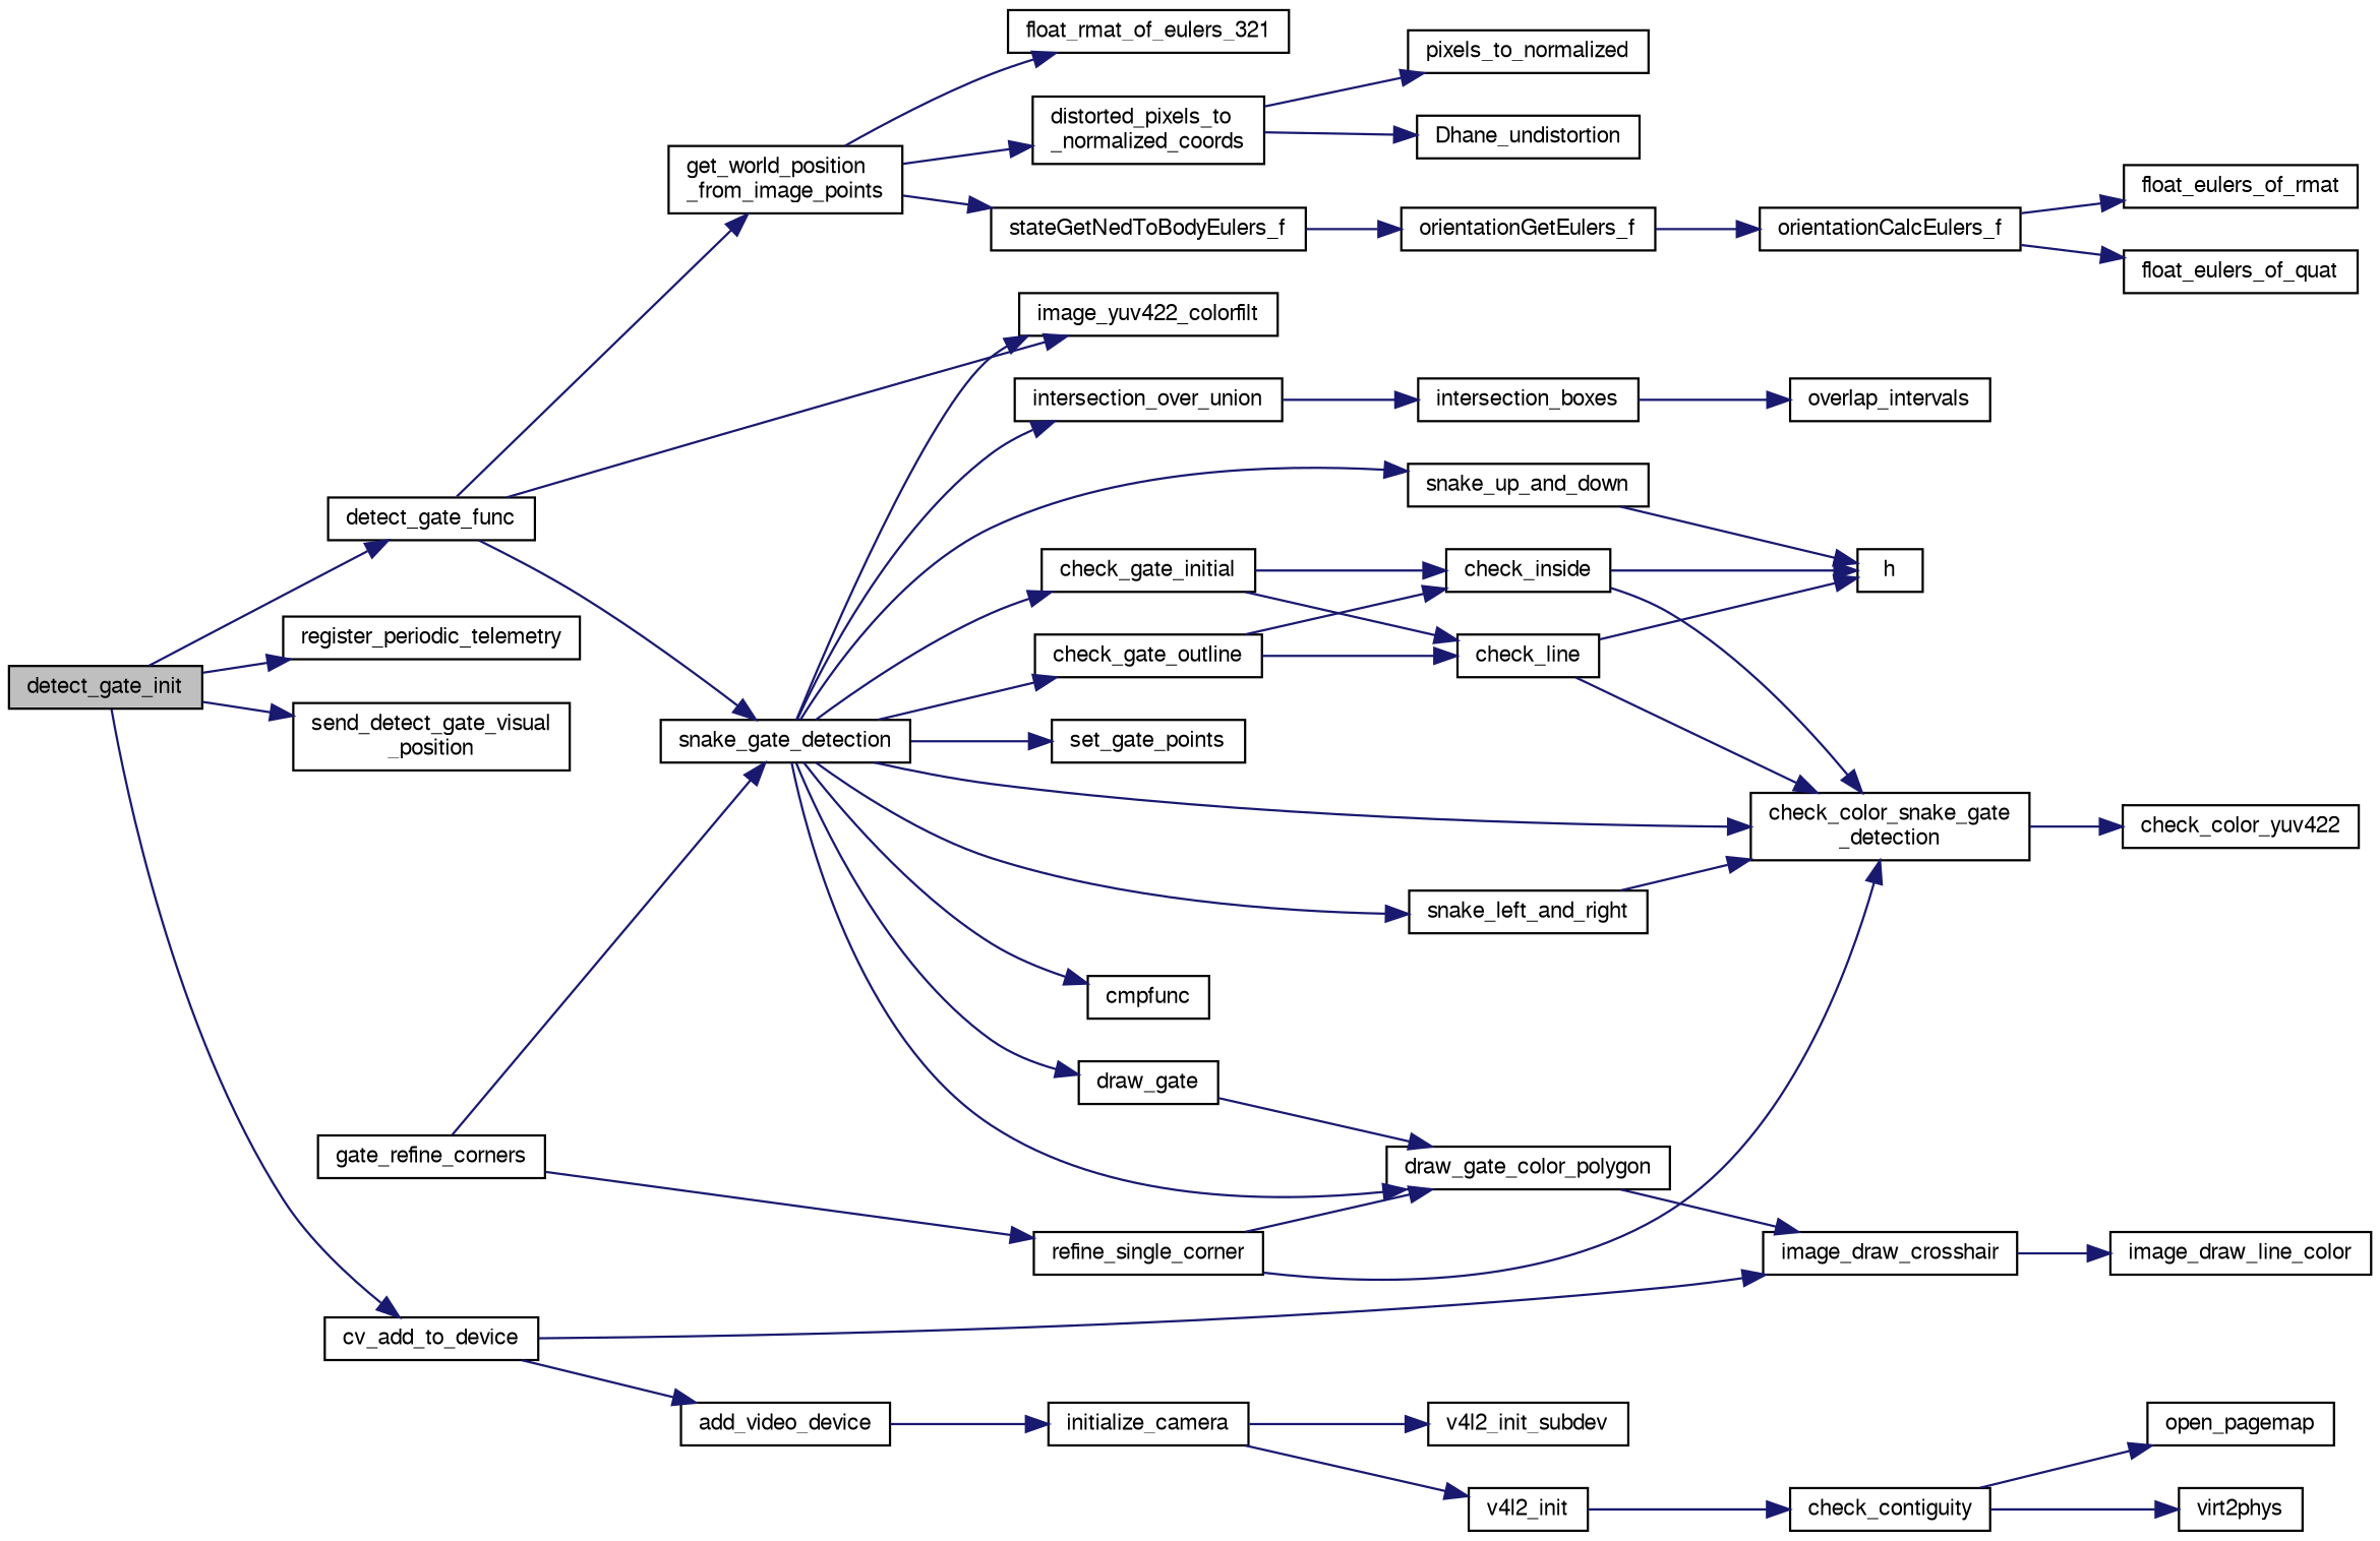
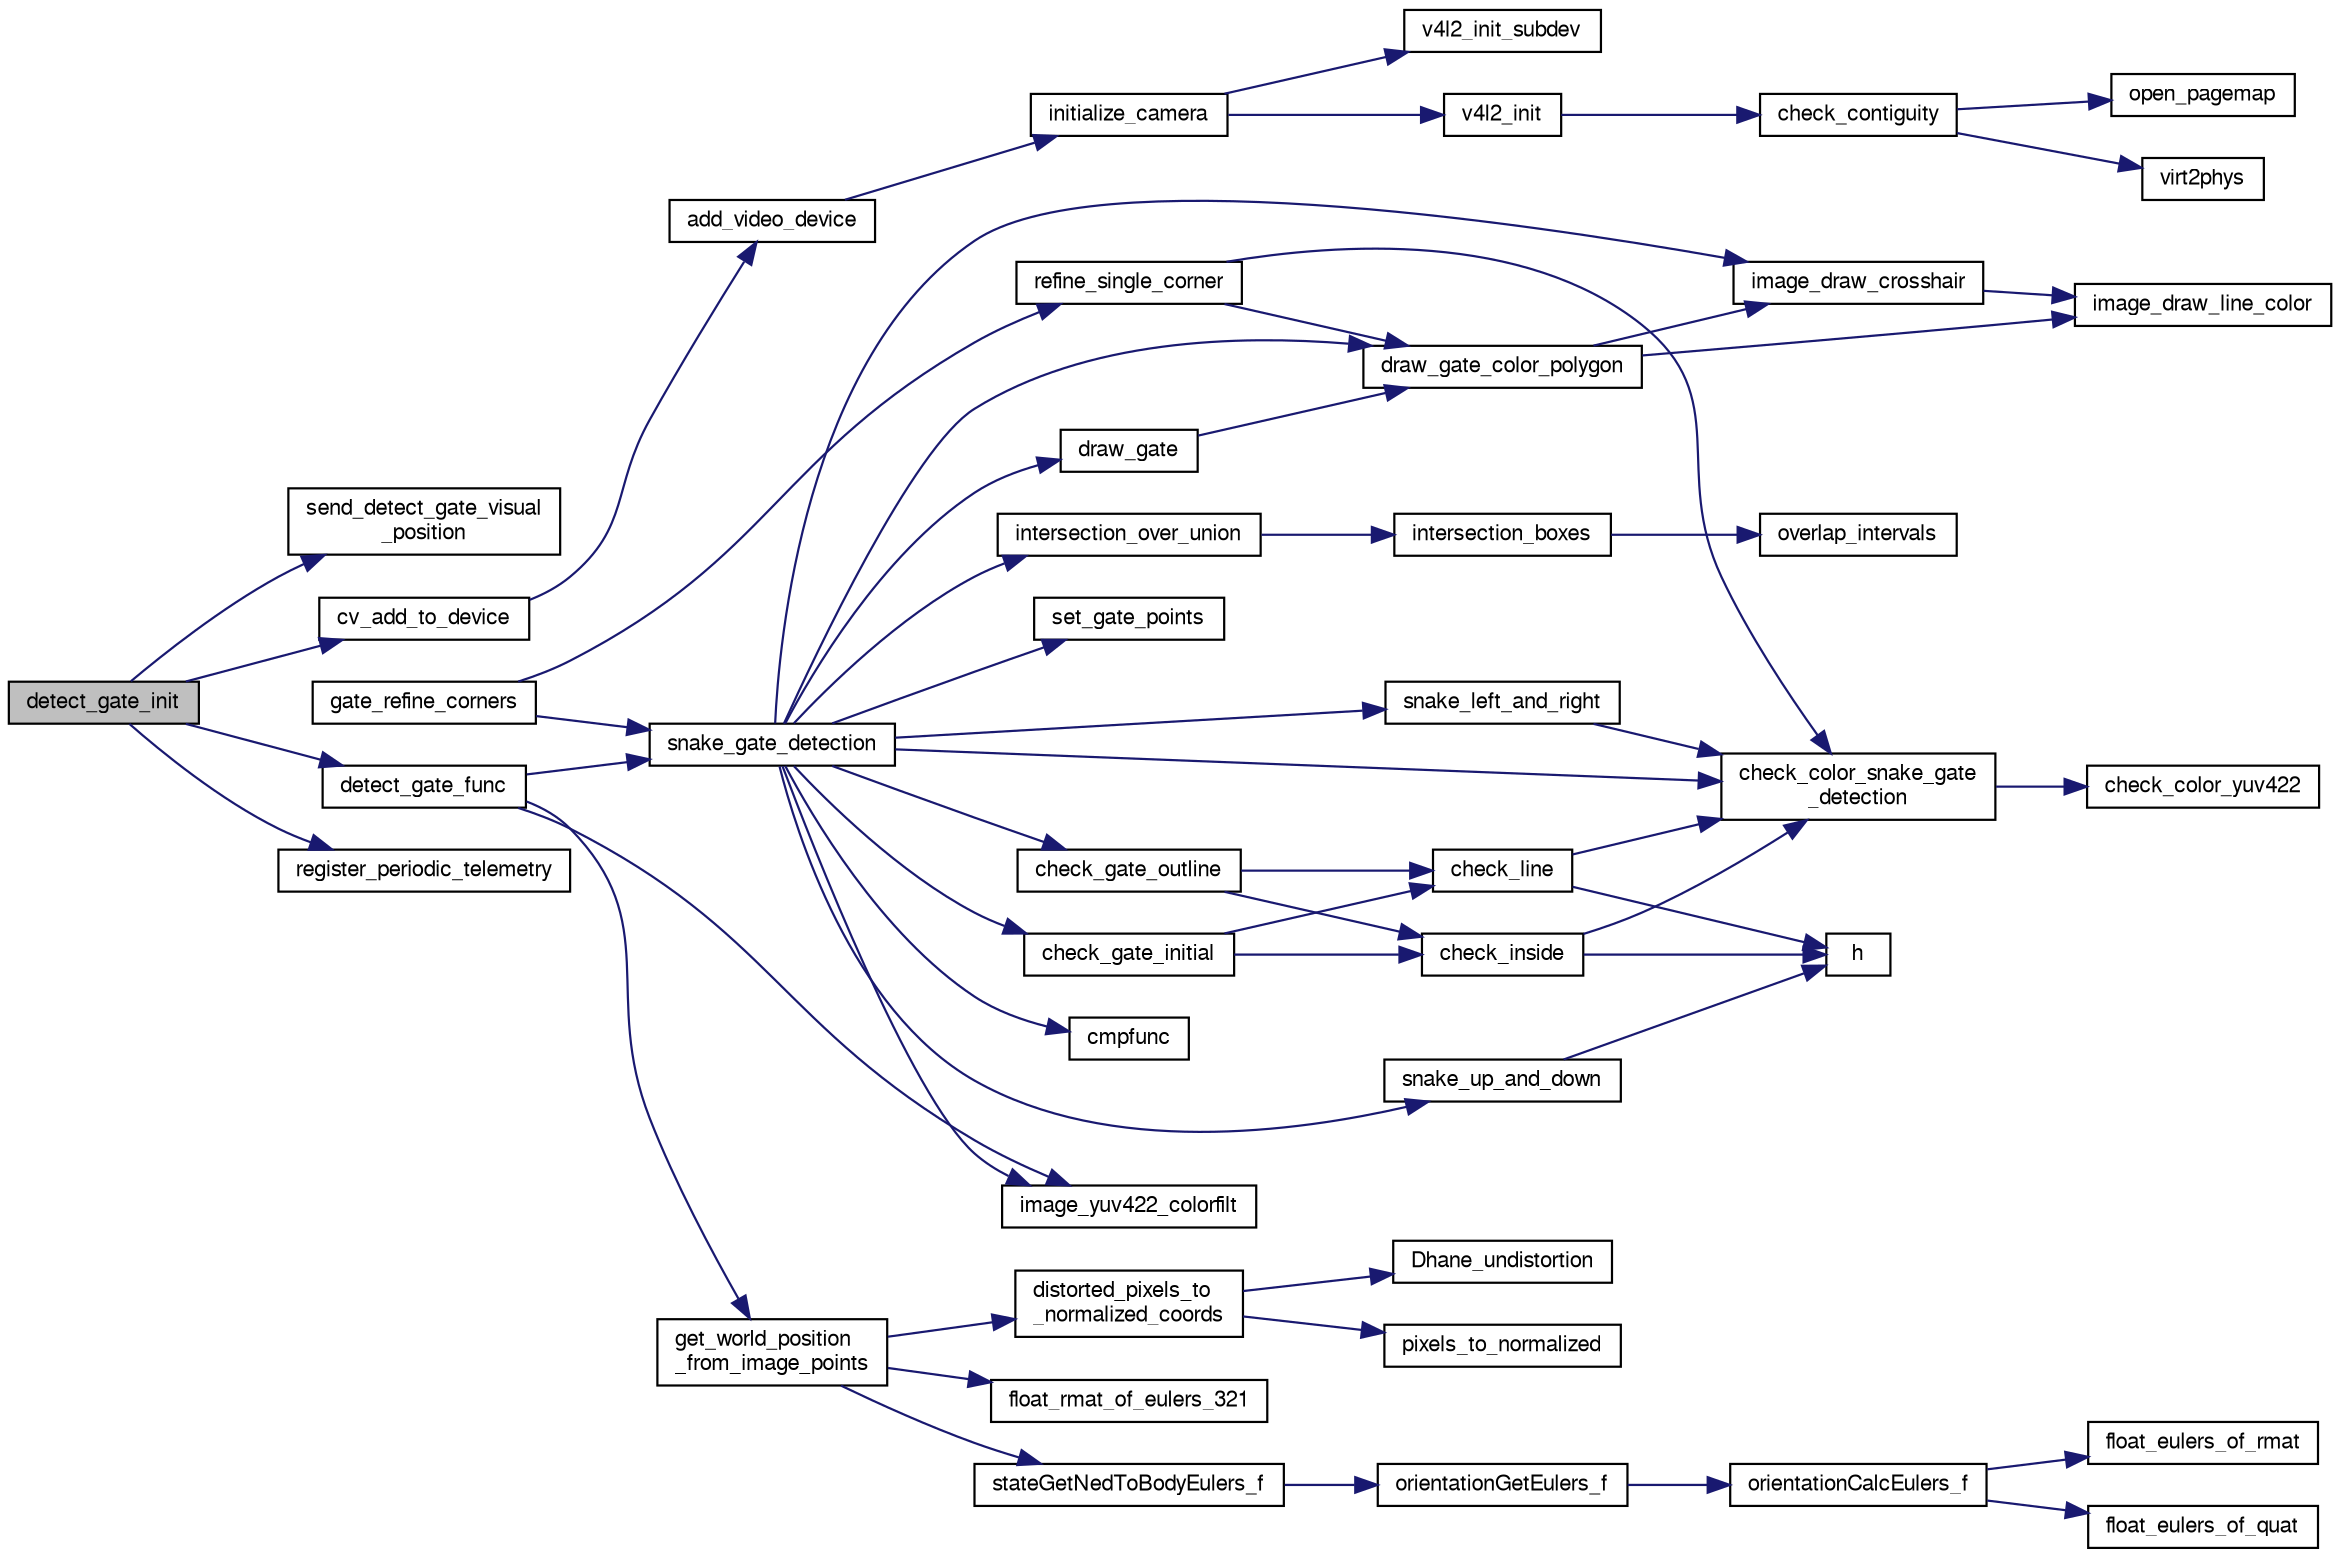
  digraph {
    rankdir=LR
    node [color=black fillcolor=white fontname=FreeSans fontsize=10 shape=record style=filled]
    edge [color=midnightblue fontname=FreeSans fontsize=10 labelfontname=FreeSans labelfontsize=10 style=solid]
    n1 [fillcolor=grey75 fontcolor=black height=0.2 label=detect_gate_init width=0.4]
    n2 [height=0.2 label=cv_add_to_device width=0.4]
    n3 [height=0.2 label=detect_gate_func width=0.4]
    n4 [height=0.2 label=register_periodic_telemetry width=0.4]
    n5 [height=0.2 label="send_detect_gate_visual\l_position" width=0.4]
    n6 [height=0.2 label=add_video_device width=0.4]
    n7 [height=0.2 label="get_world_position\l_from_image_points" width=0.4]
    n8 [height=0.2 label=image_yuv422_colorfilt width=0.4]
    n9 [height=0.2 label=snake_gate_detection width=0.4]
    n10 [height=0.2 label=initialize_camera width=0.4]
    n11 [height=0.2 label=v4l2_init_subdev width=0.4]
    n12 [height=0.2 label=v4l2_init width=0.4]
    n13 [height=0.2 label=check_contiguity width=0.4]
    n14 [height=0.2 label=open_pagemap width=0.4]
    n15 [height=0.2 label=virt2phys width=0.4]
    n16 [height=0.2 label=float_rmat_of_eulers_321 width=0.4]
    n17 [height=0.2 label=stateGetNedToBodyEulers_f width=0.4]
    n18 [height=0.2 label="distorted_pixels_to\l_normalized_coords" width=0.4]
    n19 [height=0.2 label="check_color_snake_gate\l_detection" width=0.4]
    n20 [height=0.2 label=snake_up_and_down width=0.4]
    n21 [height=0.2 label=snake_left_and_right width=0.4]
    n22 [height=0.2 label=check_gate_initial width=0.4]
    n23 [height=0.2 label=check_gate_outline width=0.4]
    n24 [height=0.2 label=set_gate_points width=0.4]
    n25 [height=0.2 label=intersection_over_union width=0.4]
    n26 [height=0.2 label=draw_gate_color_polygon width=0.4]
    n27 [height=0.2 label=image_draw_crosshair width=0.4]
    n28 [height=0.2 label=cmpfunc width=0.4]
    n29 [height=0.2 label=draw_gate width=0.4]
    n30 [height=0.2 label=orientationGetEulers_f width=0.4]
    n31 [height=0.2 label=pixels_to_normalized width=0.4]
    n32 [height=0.2 label=Dhane_undistortion width=0.4]
    n33 [height=0.2 label=orientationCalcEulers_f width=0.4]
    n34 [height=0.2 label=float_eulers_of_rmat width=0.4]
    n35 [height=0.2 label=float_eulers_of_quat width=0.4]
    n36 [height=0.2 label=check_color_yuv422 width=0.4]
    n37 [height=0.2 label=h width=0.4]
    n38 [height=0.2 label=check_line width=0.4]
    n39 [height=0.2 label=check_inside width=0.4]
    n40 [height=0.2 label=intersection_boxes width=0.4]
    n41 [height=0.2 label=image_draw_line_color width=0.4]
    n42 [height=0.2 label=gate_refine_corners width=0.4]
    n43 [height=0.2 label=refine_single_corner width=0.4]
    n44 [height=0.2 label=overlap_intervals width=0.4]
    n1 -> n2
    n1 -> n3
    n1 -> n4
    n1 -> n5
    n2 -> n6
    n3 -> n7
    n3 -> n8
    n3 -> n9
    n6 -> n10
    n7 -> n16
    n7 -> n17
    n7 -> n18
    n9 -> n8
    n9 -> n19
    n9 -> n20
    n9 -> n21
    n9 -> n22
    n9 -> n23
    n9 -> n24
    n9 -> n25
    n9 -> n26
-   n2 -> n27
+   n9 -> n27
    n9 -> n28
    n9 -> n29
    n10 -> n11
    n10 -> n12
    n12 -> n13
    n13 -> n14
    n13 -> n15
    n17 -> n30
    n18 -> n31
    n18 -> n32
    n19 -> n36
    n20 -> n37
    n21 -> n19
    n22 -> n38
    n22 -> n39
    n23 -> n38
    n23 -> n39
    n25 -> n40
    n26 -> n27
+   n26 -> n41
    n27 -> n41
    n29 -> n26
    n30 -> n33
    n33 -> n34
    n33 -> n35
    n38 -> n19
    n38 -> n37
    n39 -> n19
    n39 -> n37
    n40 -> n44
    n42 -> n9
    n42 -> n43
    n43 -> n19
    n43 -> n26
  }
